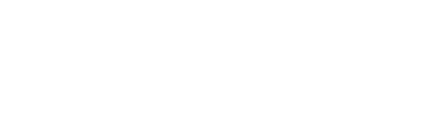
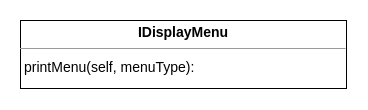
  <mxCell id="0" />
  <mxCell id="1" parent="0" />
+ <mxCell id="2" value="&lt;p style=&quot;margin:0px;margin-top:4px;text-align:center;&quot;&gt;&lt;b&gt;IDisplayMenu&lt;/b&gt;&lt;/p&gt;&lt;hr size=&quot;1&quot;&gt;&lt;p style=&quot;margin:0 0 0 4px;line-height:1.6;&quot;&gt; printMenu(self, menuType): &lt;/p&gt;" style="verticalAlign=top;align=left;overflow=fill;fontSize=14;fontFamily=Helvetica;html=1;rounded=0;shadow=0;comic=0;labelBackgroundColor=none;strokeWidth=1;" vertex="1" parent="1"><mxGeometry x="20" y="20" width="326" height="68" as="geometry" /></mxCell>
